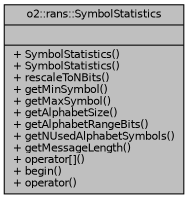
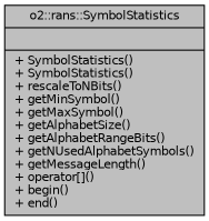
  digraph {
-   n1 [color=black fillcolor=grey75 fontcolor=black fontname=Helvetica fontsize=10 height=0.2 label="{o2::rans::SymbolStatistics\n||+ SymbolStatistics()\l+ SymbolStatistics()\l+ rescaleToNBits()\l+ getMinSymbol()\l+ getMaxSymbol()\l+ getAlphabetSize()\l+ getAlphabetRangeBits()\l+ getNUsedAlphabetSymbols()\l+ getMessageLength()\l+ operator[]()\l+ begin()\l+ operator()\l}" shape=record style=filled width=0.4]
+   n1 [color=black fillcolor=grey75 fontcolor=black fontname=Helvetica fontsize=10 height=0.2 label="{o2::rans::SymbolStatistics\n||+ SymbolStatistics()\l+ SymbolStatistics()\l+ rescaleToNBits()\l+ getMinSymbol()\l+ getMaxSymbol()\l+ getAlphabetSize()\l+ getAlphabetRangeBits()\l+ getNUsedAlphabetSymbols()\l+ getMessageLength()\l+ operator[]()\l+ begin()\l+ end()\l}" shape=record style=filled width=0.4]
  }
